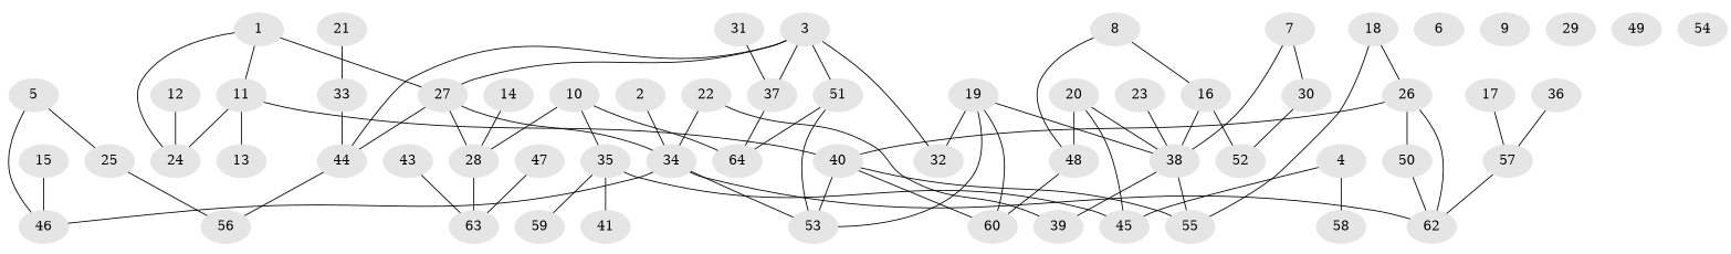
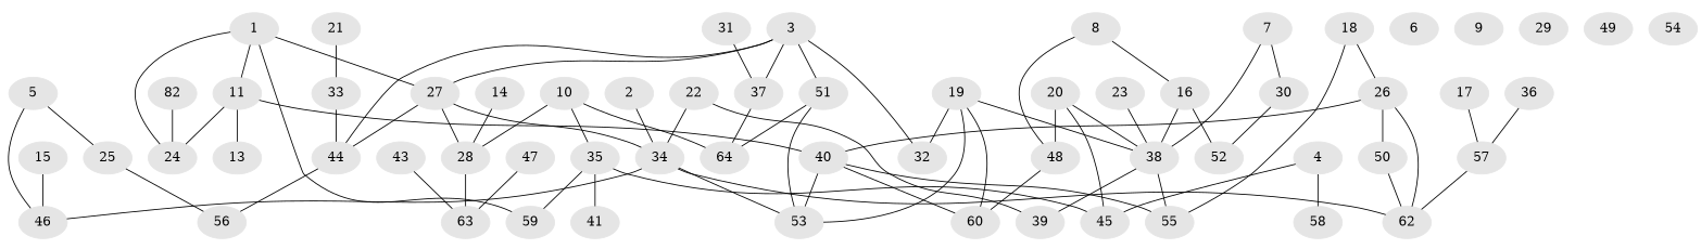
  graph {
    node [color=gray90 style=filled]
    1
    11
    24
    27
    59
    13
    40
    34
    44
    28
    2
    46
    53
    62
    3
    32
    37
    51
    64
    56
    4
    45
    58
    5
    25
    6
    7
    30
    38
    52
    55
    39
    8
    16
    48
    60
    9
    10
    35
    63
    41
-   12
+   12 [label=82]
    14
    15
    17
    57
    18
    26
    50
    19
    20
    21
    33
    22
    23
    29
    31
    36
    43
    47
    49
    54
    1 -- 11
    1 -- 24
    1 -- 27
+   1 -- 59
    11 -- 24
    11 -- 13
    11 -- 40
    27 -- 34
    27 -- 44
    27 -- 28
    40 -- 53
    40 -- 55
    40 -- 60
    34 -- 46
    34 -- 53
    34 -- 62
    44 -- 56
    28 -- 63
    2 -- 34
    3 -- 27
    3 -- 44
    3 -- 32
    3 -- 37
    3 -- 51
    37 -- 64
    51 -- 53
    51 -- 64
    4 -- 45
    4 -- 58
    5 -- 46
    5 -- 25
    25 -- 56
    7 -- 30
    7 -- 38
    30 -- 52
    38 -- 55
    38 -- 39
    8 -- 16
    8 -- 48
    16 -- 38
    16 -- 52
    48 -- 60
    10 -- 28
    10 -- 64
    10 -- 35
    35 -- 59
    35 -- 45
    35 -- 41
    12 -- 24
    14 -- 28
    15 -- 46
    17 -- 57
    57 -- 62
    18 -- 55
    18 -- 26
    26 -- 40
    26 -- 62
    26 -- 50
    50 -- 62
    19 -- 53
    19 -- 32
    19 -- 38
    19 -- 60
    20 -- 45
    20 -- 38
    20 -- 48
    21 -- 33
    33 -- 44
    22 -- 34
    22 -- 39
    23 -- 38
    31 -- 37
    36 -- 57
    43 -- 63
    47 -- 63
  }
